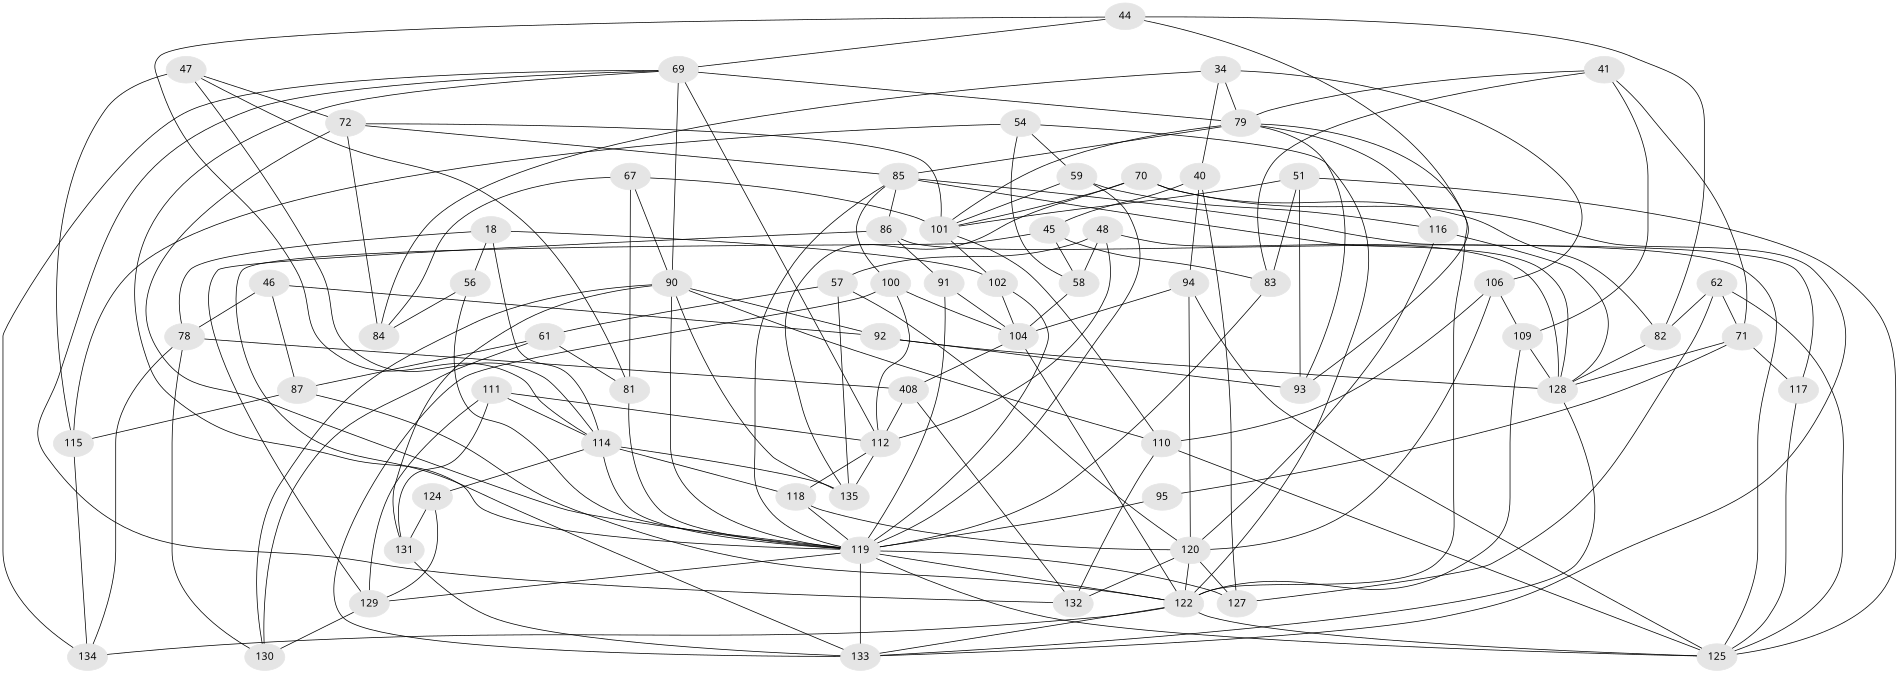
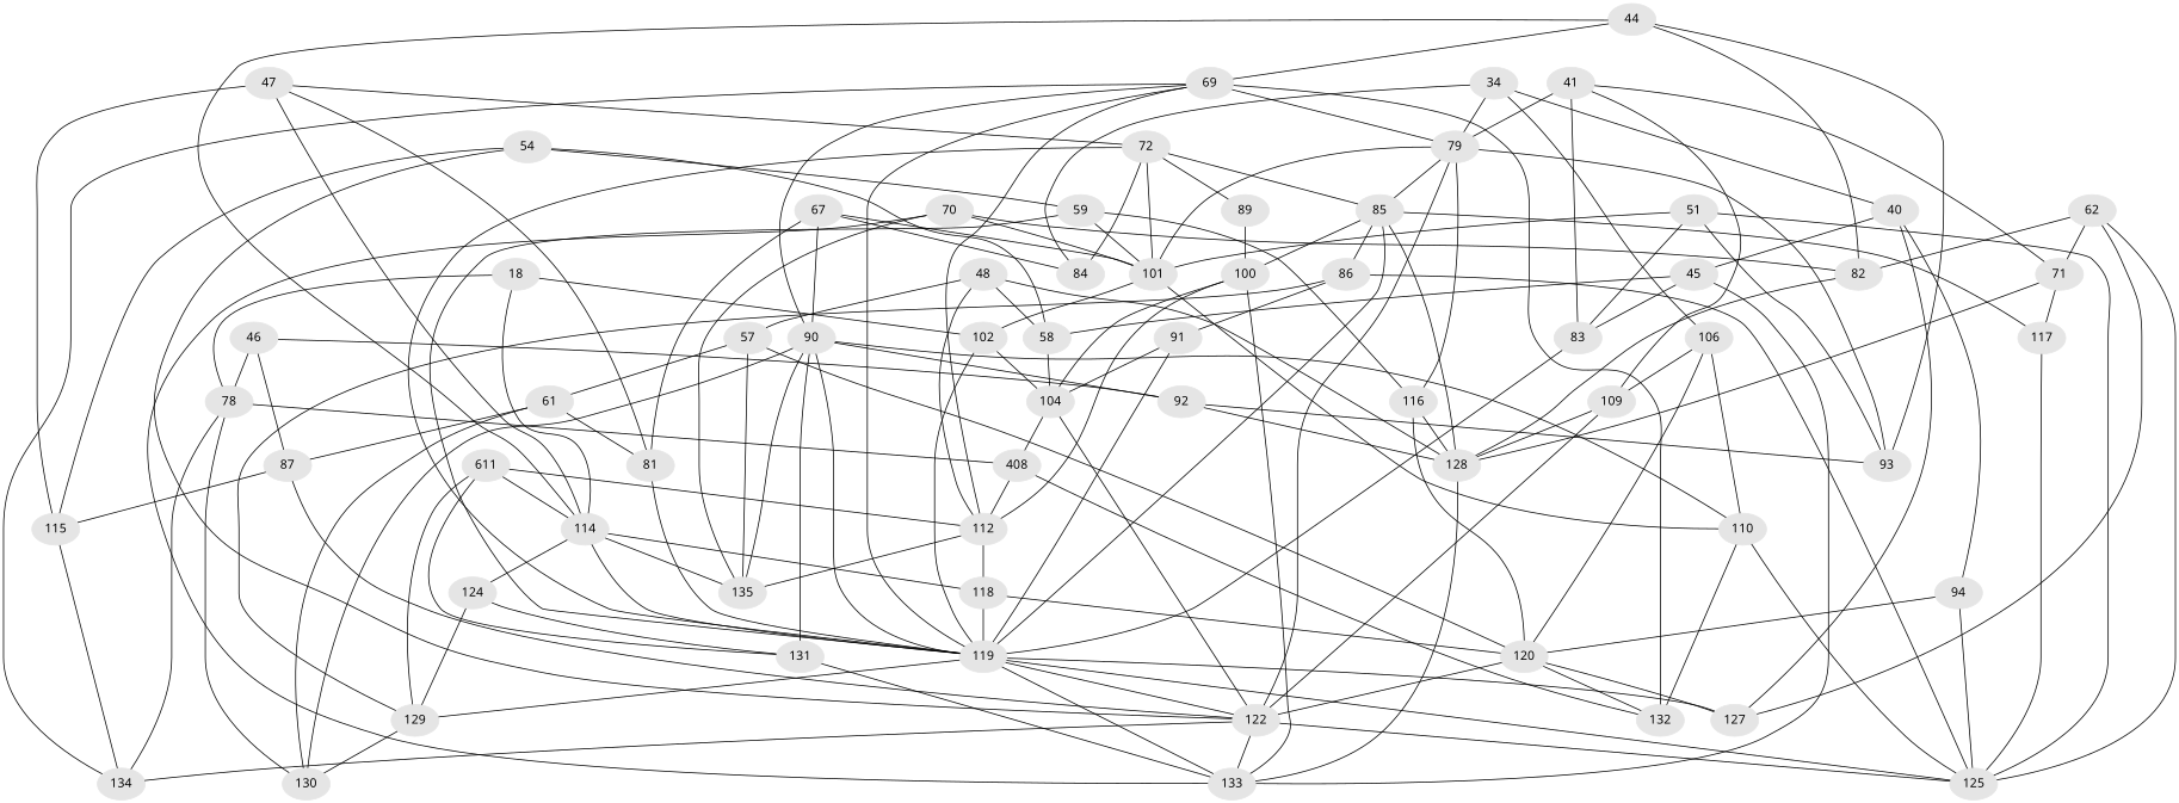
  graph {
    fontname="Noto Sans"
    node [color=gray90 fontname="Noto Sans" style=filled]
    edge [fontname="Noto Sans"]
    18
-   56
    78 [super="+14"]
    102 [super="+99"]
    114 [super="+12+30+105"]
    84
    119 [super="+17+37+49+113"]
    130
    134
    n10 [label=408]
    104 [super="+6+74"]
    135 [super="+97"]
    118 [super="+75"]
    124
    34
    40
    79 [super="+60+65"]
    106
    45
    94
    127
    93
    101 [super="+80"]
    122 [super="+121"]
    116
    85 [super="+31+77+76"]
    109
    120 [super="+96"]
    110 [super="+107"]
    83
    58
    133 [super="+28+63+55"]
    125 [super="+98"]
    41 [super="+4"]
    71 [super="+13"]
    128 [super="+1+5+15"]
-   95
    117
    69 [super="+43+52"]
    112 [super="+3+42"]
    90 [super="+26+50+73"]
    132 [super="+123"]
    44
    82
    46
    87
    92
    115
    72 [super="+64+22"]
+   89
    47
    81
    48
    57
    61
    51
    54
    59
    129 [super="+103"]
    62
    67
    131 [super="+126"]
    70
    86
    100 [super="+39"]
    91
-   111 [super="+24"]
-   18 -- 56
+   111 [super="+24" label=611]
    18 -- 78
    18 -- 102
    18 -- 114
-   56 -- 84
-   56 -- 119 [weight=2]
    78 -- 130
    78 -- 134
    78 -- n10
    102 -- 119 [weight=2]
    102 -- 104 [weight=2]
    114 -- 119
    114 -- 135
    114 -- 118 [weight=2]
    114 -- 124
    119 -- 127
    119 -- 122
    119 -- 133 [weight=4]
    119 -- 125
    119 -- 129
    n10 -- 112
    n10 -- 132
    104 -- n10
    104 -- 122
    118 -- 119 [weight=2]
    118 -- 120
    124 -- 129 [weight=2]
    124 -- 131
    34 -- 84
    34 -- 40
    34 -- 79
    34 -- 106
    40 -- 45
    40 -- 94
    40 -- 127
    79 -- 93
    79 -- 101
    79 -- 122 [weight=2]
    79 -- 116
    79 -- 85
    106 -- 109
    106 -- 120
    106 -- 110
    45 -- 83
    45 -- 58
    45 -- 133
-   94 -- 104
    94 -- 120
    94 -- 125
    101 -- 102
    101 -- 110
    122 -- 134
    122 -- 133 [weight=2]
    122 -- 125
    116 -- 120
    116 -- 128
    85 -- 119
    85 -- 128 [weight=2]
    85 -- 117 [weight=2]
    85 -- 86
    85 -- 100
    109 -- 122
    109 -- 128
    120 -- 127
    120 -- 122 [weight=3]
    120 -- 132
    110 -- 125
    110 -- 132 [weight=2]
    83 -- 119
    58 -- 104
    41 -- 79 [weight=3]
    41 -- 109
    41 -- 83
    41 -- 71
    71 -- 128
-   71 -- 95 [weight=2]
    71 -- 117
    128 -- 133 [weight=2]
-   95 -- 119 [weight=2]
    117 -- 125
    69 -- 119
    69 -- 134
    69 -- 79 [weight=2]
    69 -- 112
    69 -- 90 [weight=2]
    69 -- 132 [weight=2]
    112 -- 135
    112 -- 118
    90 -- 119 [weight=2]
    90 -- 130
    90 -- 135 [weight=2]
    90 -- 110
    90 -- 92
    90 -- 131 [weight=2]
    44 -- 114
    44 -- 93
    44 -- 69
    44 -- 82
    82 -- 128
    46 -- 78 [weight=2]
    46 -- 87
    46 -- 92
    87 -- 122
    87 -- 115
    92 -- 93
    92 -- 128
    115 -- 134
    72 -- 84
    72 -- 119 [weight=2]
    72 -- 101
    72 -- 85
+   72 -- 89 [weight=2]
+   89 -- 100 [weight=2]
    47 -- 114
    47 -- 115
    47 -- 72
    47 -- 81
    81 -- 119
    48 -- 58
    48 -- 128
    48 -- 112
    48 -- 57
    57 -- 135
    57 -- 120
    57 -- 61
    61 -- 130
    61 -- 87
    61 -- 81
    51 -- 93
    51 -- 101
    51 -- 83
    51 -- 125
    54 -- 122
    54 -- 58
    54 -- 115
    54 -- 59
    59 -- 119
    59 -- 101
    59 -- 116
    129 -- 130
    62 -- 127
    62 -- 125
    62 -- 71
    62 -- 82
    67 -- 84
    67 -- 101
    67 -- 90
    67 -- 81
    131 -- 133
    70 -- 135
    70 -- 101
    70 -- 133
    70 -- 82
    86 -- 125
    86 -- 129
    86 -- 91
    100 -- 104
    100 -- 133
    100 -- 112
    91 -- 119 [weight=2]
    91 -- 104
    111 -- 114 [weight=2]
    111 -- 112 [weight=2]
    111 -- 129
    111 -- 131
  }
